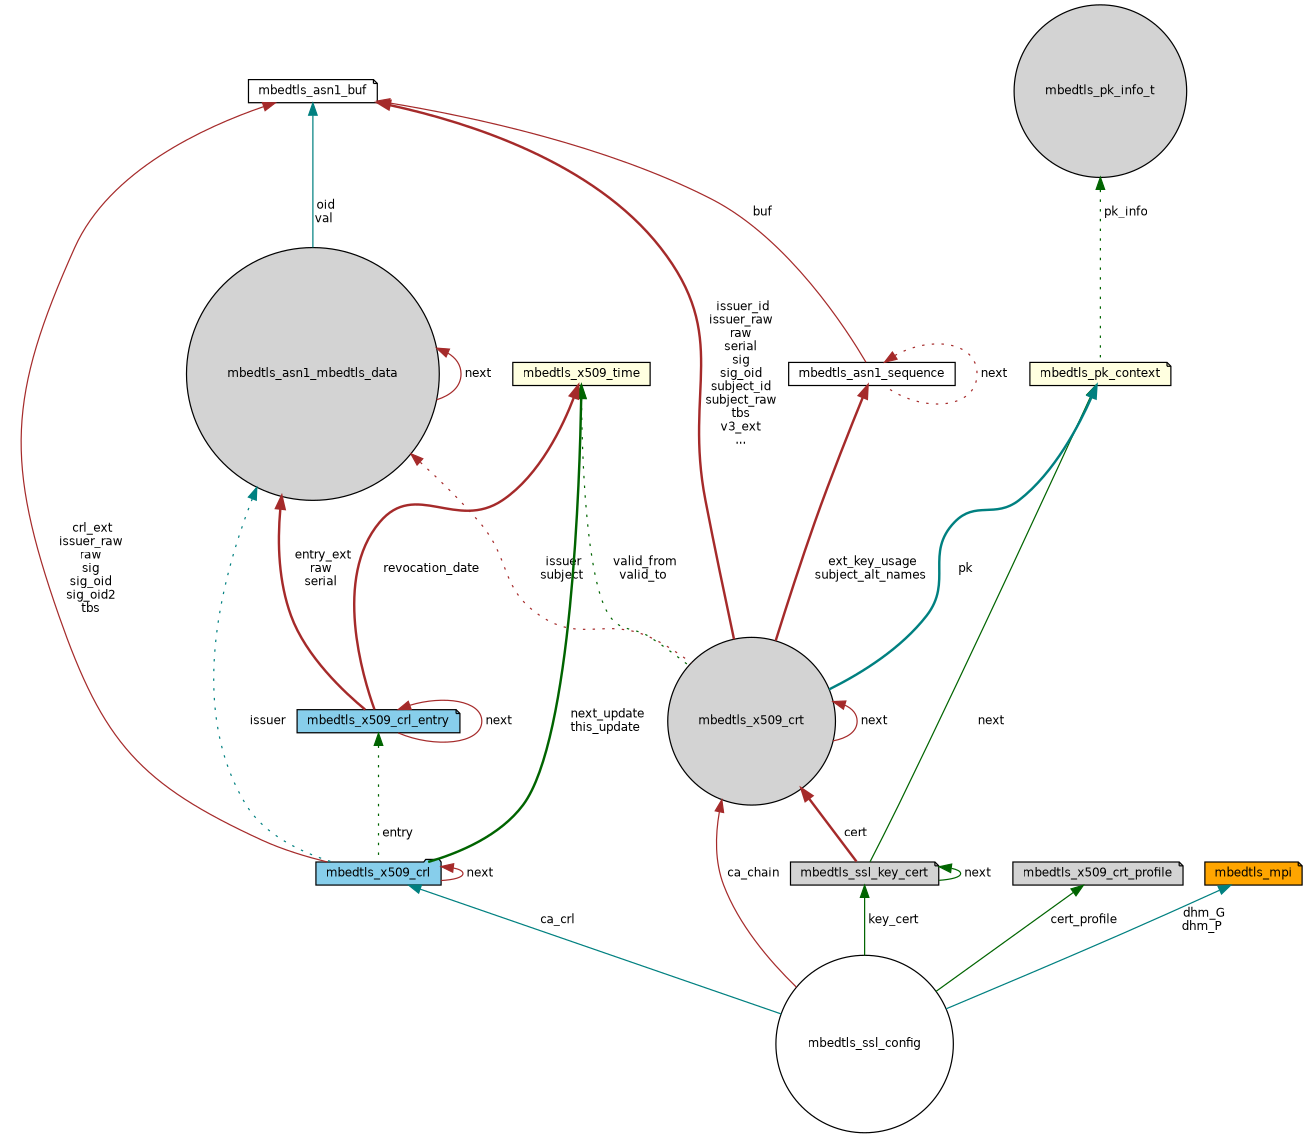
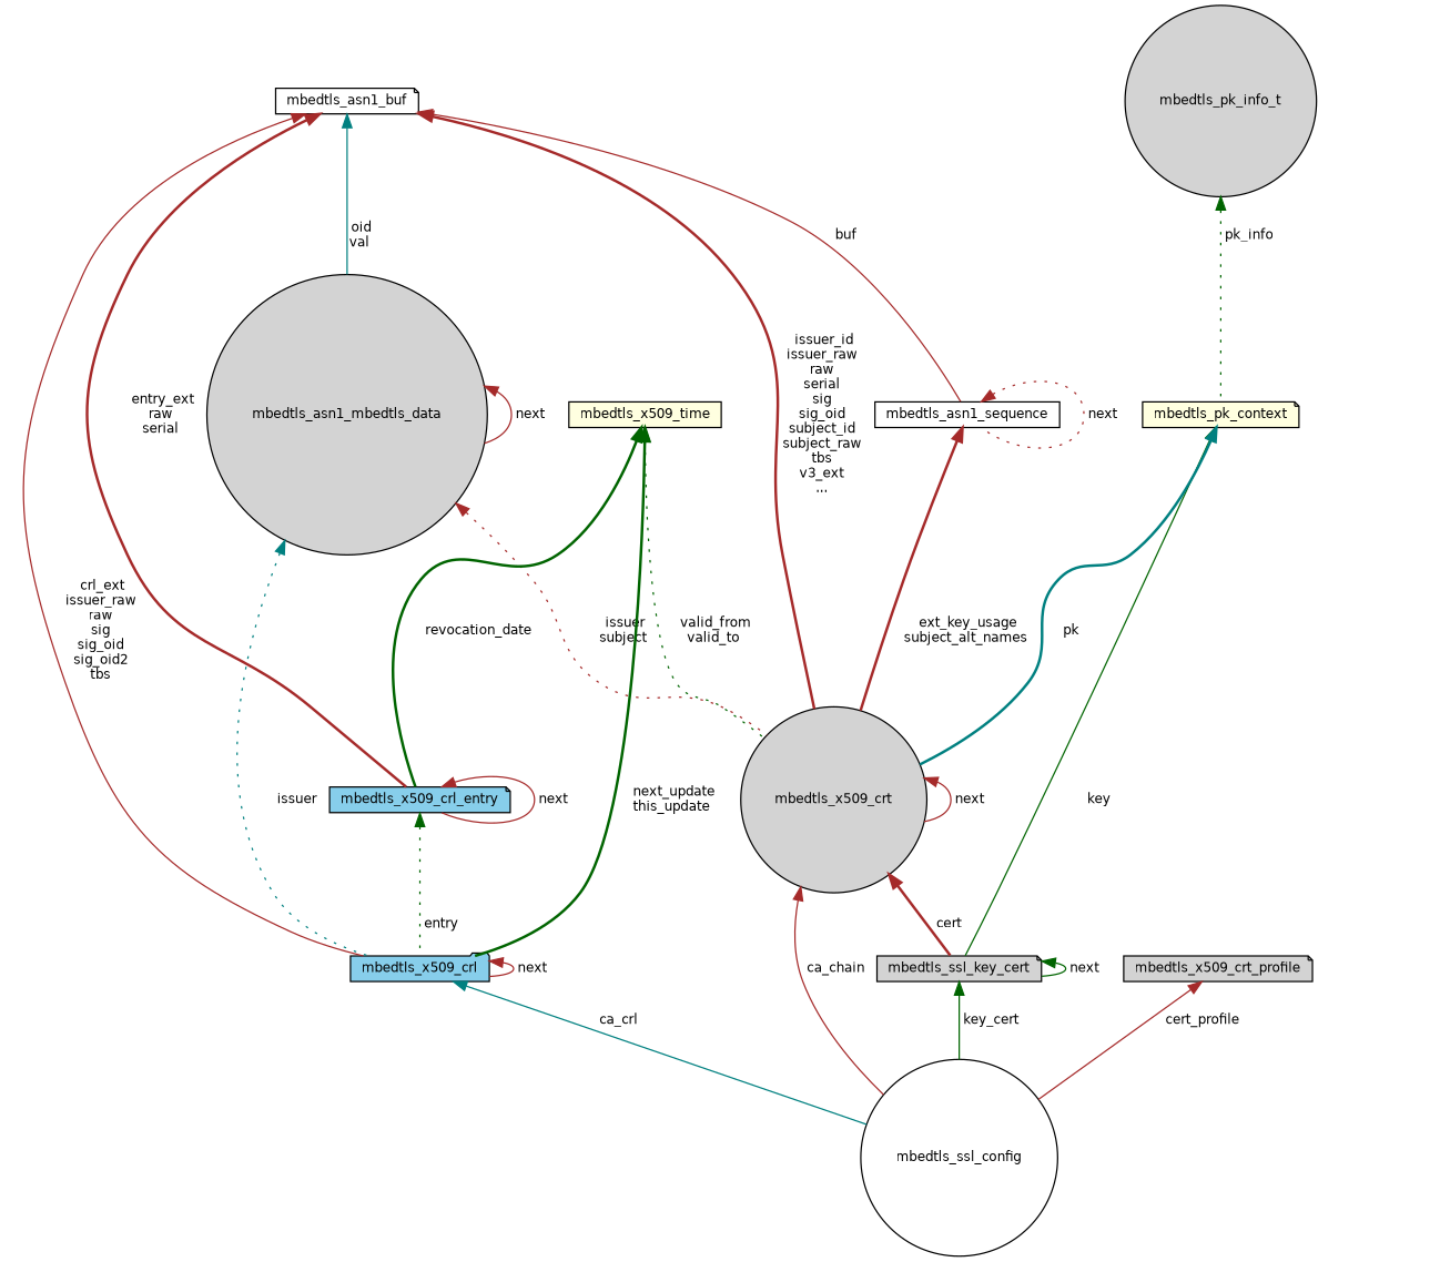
  digraph {
    rankdir=TB
    node [color=black fillcolor=lightgrey fontname=Helvetica fontsize=10 shape=note style=filled]
    edge [color=brown dir=back fontname=Helvetica fontsize=10 labelfontname=Helvetica labelfontsize=10 style=solid]
    n1 [fillcolor=white fontcolor=black height=0.2 label=mbedtls_ssl_config shape=circle width=0.4]
    n2 [height=0.2 label=mbedtls_ssl_key_cert width=0.4]
    n3 [height=0.2 label=mbedtls_x509_crt shape=circle width=0.4]
    n4 [fillcolor=white height=0.2 label=mbedtls_asn1_sequence shape=box width=0.4]
    n5 [fillcolor=white height=0.2 label=mbedtls_asn1_buf width=0.4]
    n6 [height=0.2 label=mbedtls_asn1_mbedtls_data shape=circle width=0.4]
    n7 [fillcolor=skyblue height=0.2 label=mbedtls_x509_crl shape=folder width=0.4]
    n8 [fillcolor=skyblue height=0.2 label=mbedtls_x509_crl_entry width=0.4]
    n9 [fillcolor=lightyellow height=0.2 label=mbedtls_x509_time shape=box width=0.4]
    n10 [fillcolor=lightyellow height=0.2 label=mbedtls_pk_context width=0.4]
    n11 [height=0.2 label=mbedtls_pk_info_t shape=circle width=0.4]
    n12 [height=0.2 label=mbedtls_x509_crt_profile width=0.4]
-   n13 [fillcolor=orange height=0.2 label=mbedtls_mpi width=0.4]
    n2 -> n1 [color=darkgreen label=" key_cert"]
    n2 -> n2 [color=darkgreen label=" next"]
    n3 -> n1 [label=" ca_chain"]
    n3 -> n2 [label=" cert" style=bold]
    n3 -> n3 [label=" next"]
    n4 -> n3 [label=" ext_key_usage\nsubject_alt_names" style=bold]
    n4 -> n4 [label=" next" style=dotted]
    n5 -> n3 [label=" issuer_id\nissuer_raw\nraw\nserial\nsig\nsig_oid\nsubject_id\nsubject_raw\ntbs\nv3_ext\n..." style=bold]
    n5 -> n4 [label=" buf"]
    n5 -> n6 [color=teal label=" oid\nval"]
    n5 -> n7 [label=" crl_ext\nissuer_raw\nraw\nsig\nsig_oid\nsig_oid2\ntbs"]
-   n6 -> n8 [label=" entry_ext\nraw\nserial" style=bold]
+   n5 -> n8 [label=" entry_ext\nraw\nserial" style=bold]
    n6 -> n3 [label=" issuer\nsubject" style=dotted]
    n6 -> n6 [label=" next"]
    n6 -> n7 [color=teal label=" issuer" style=dotted]
    n7 -> n1 [color=teal label=" ca_crl"]
    n7 -> n7 [label=" next"]
    n8 -> n7 [color=darkgreen label=" entry" style=dotted]
    n8 -> n8 [label=" next"]
    n9 -> n3 [color=darkgreen label=" valid_from\nvalid_to" style=dotted]
    n9 -> n7 [color=darkgreen label=" next_update\nthis_update" style=bold]
-   n9 -> n8 [label=" revocation_date" style=bold]
-   n10 -> n2 [color=darkgreen label=" next"]
+   n9 -> n8 [color=darkgreen label=" revocation_date" style=bold]
+   n10 -> n2 [color=darkgreen label=" key"]
    n10 -> n3 [color=teal label=" pk" style=bold]
    n11 -> n10 [color=darkgreen label=" pk_info" style=dotted]
-   n12 -> n1 [color=darkgreen label=" cert_profile"]
-   n13 -> n1 [color=teal label=" dhm_G\ndhm_P"]
+   n12 -> n1 [label=" cert_profile"]
  }
